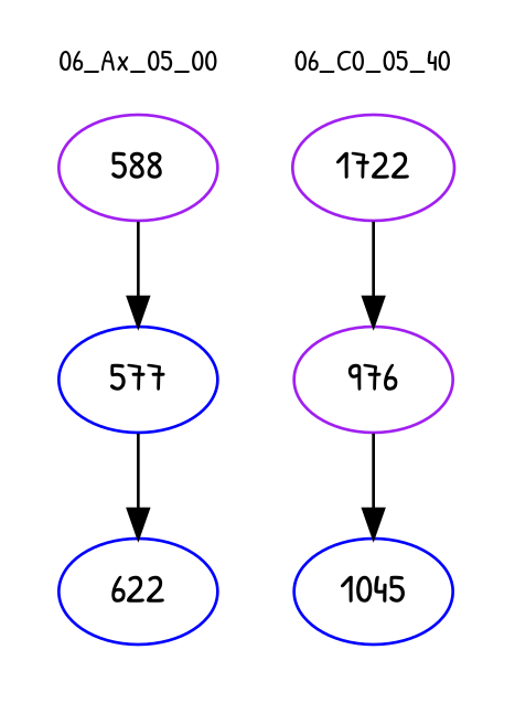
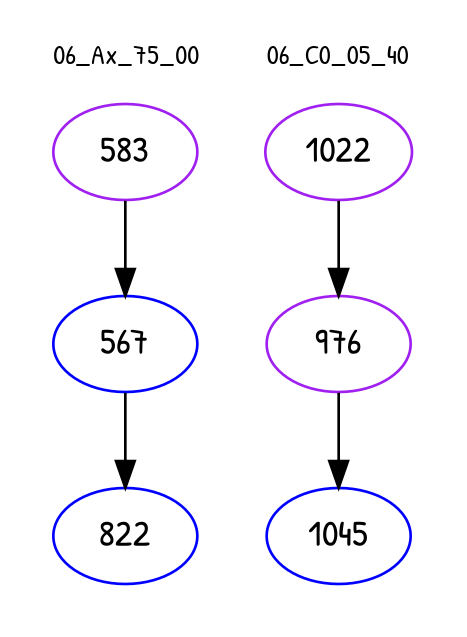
  digraph {
    fontname="Patrick Hand"
    node [color=purple fontname="Patrick Hand"]
    edge [color=black fontname="Patrick Hand"]
-   n1 [label=588]
-   n2 [color=blue label=577]
-   n3 [color=blue label=622]
-   n4 [label=1722]
+   n1 [label=583]
+   n2 [color=blue label=567]
+   n3 [color=blue label=822]
+   n4 [label=1022]
    n5 [label=976]
    n6 [color=blue label=1045]
    subgraph cluster_1 {
      color=white
      fontsize=10
-     label="06_Ax_05_00"
+     label="06_Ax_75_00"
      n1
      n2
      n3
    }
    subgraph cluster_2 {
      color=white
      fontsize=10
      label="06_C0_05_40"
      n4
      n5
      n6
    }
    n1 -> n2
    n2 -> n3
    n4 -> n5
    n5 -> n6
  }
